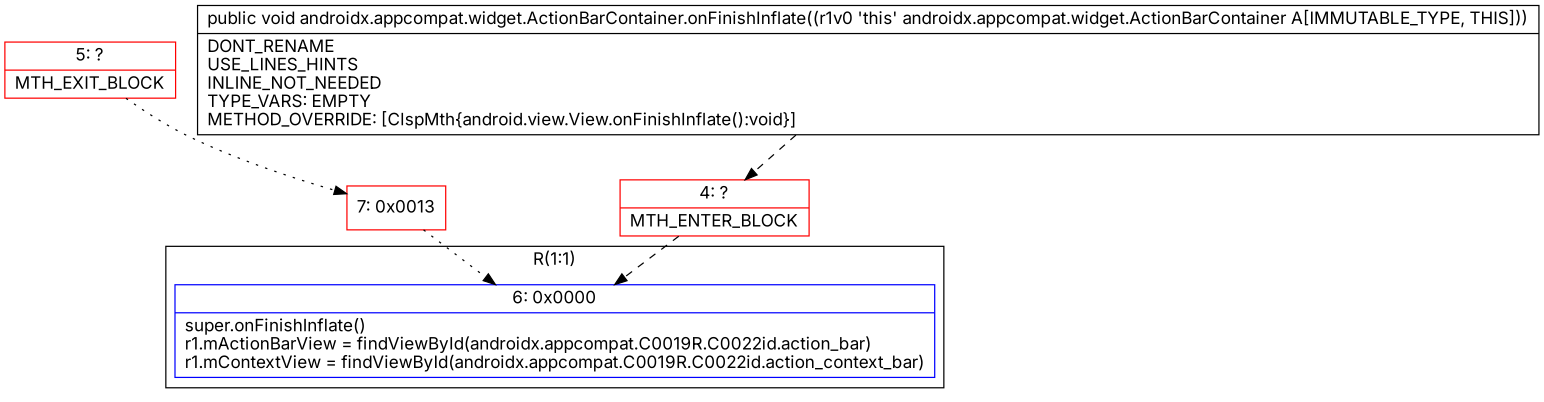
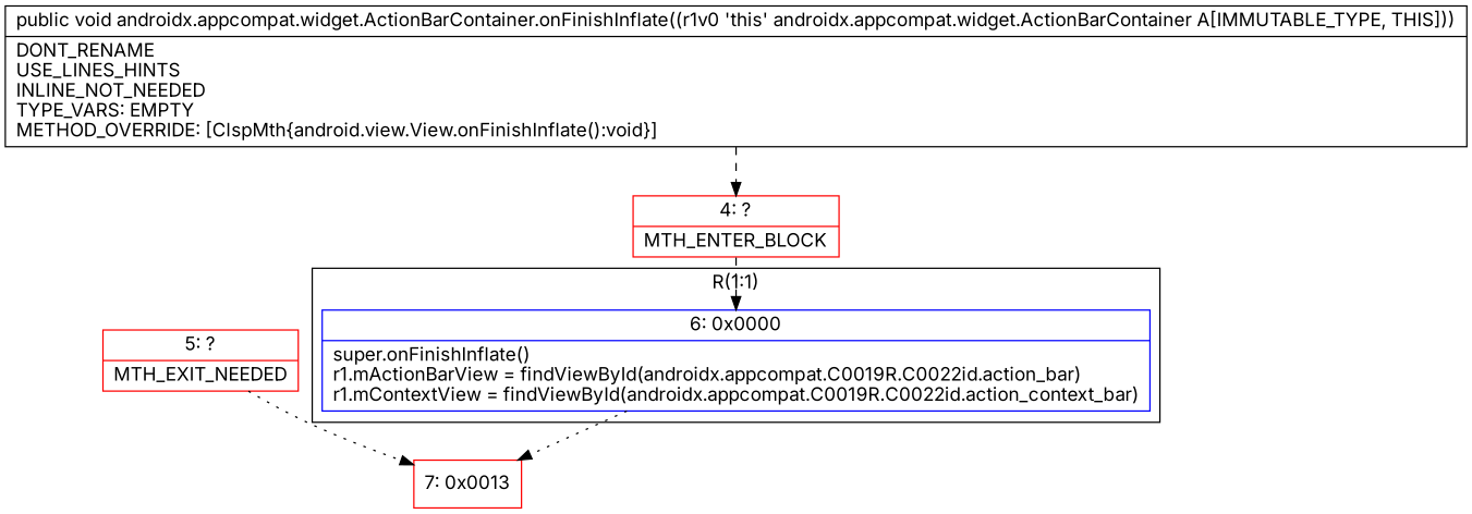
  digraph {
    fontname=Inter
    node [color=red fontname=Inter shape=record]
    edge [fontname=Inter style=dotted]
    n1 [color=blue label="{6\:\ 0x0000|super.onFinishInflate()\lr1.mActionBarView = findViewById(androidx.appcompat.C0019R.C0022id.action_bar)\lr1.mContextView = findViewById(androidx.appcompat.C0019R.C0022id.action_context_bar)\l}"]
    n2 [label="{7\:\ 0x0013}"]
    n3 [label="{4\:\ ?|MTH_ENTER_BLOCK\l}"]
-   n4 [label="{5\:\ ?|MTH_EXIT_BLOCK\l}"]
+   n4 [label="{5\:\ ?|MTH_EXIT_NEEDED\l}"]
    n5 [label="{public void androidx.appcompat.widget.ActionBarContainer.onFinishInflate((r1v0 'this' androidx.appcompat.widget.ActionBarContainer A[IMMUTABLE_TYPE, THIS]))  | DONT_RENAME\lUSE_LINES_HINTS\lINLINE_NOT_NEEDED\lTYPE_VARS: EMPTY\lMETHOD_OVERRIDE: [ClspMth\{android.view.View.onFinishInflate():void\}]\l}" color=""]
    subgraph cluster_1 {
      label="R(1:1)"
      n1
    }
-   n2 -> n1
+   n1 -> n2
    n3 -> n1 [style=dashed]
    n4 -> n2
    n5 -> n3 [style=dashed]
  }
